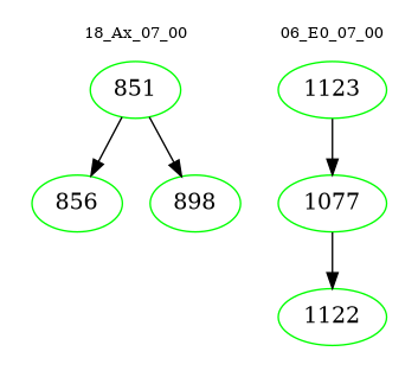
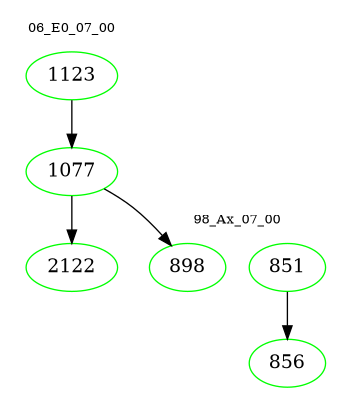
  digraph {
    node [color=green]
    edge [color=black]
    n1 [label=856]
    n2 [label=851]
    n3 [label=898]
    n4 [label=1123]
    n5 [label=1077]
-   n6 [label=1122]
+   n6 [label=2122]
    subgraph cluster_1 {
      color=white
      fontsize=10
-     label="18_Ax_07_00"
+     label="98_Ax_07_00"
      n1
      n2
      n3
    }
    subgraph cluster_2 {
      color=white
      fontsize=10
      label="06_E0_07_00"
      n4
      n5
      n6
    }
    n2 -> n1
-   n2 -> n3
+   n5 -> n3
    n4 -> n5
    n5 -> n6
  }
